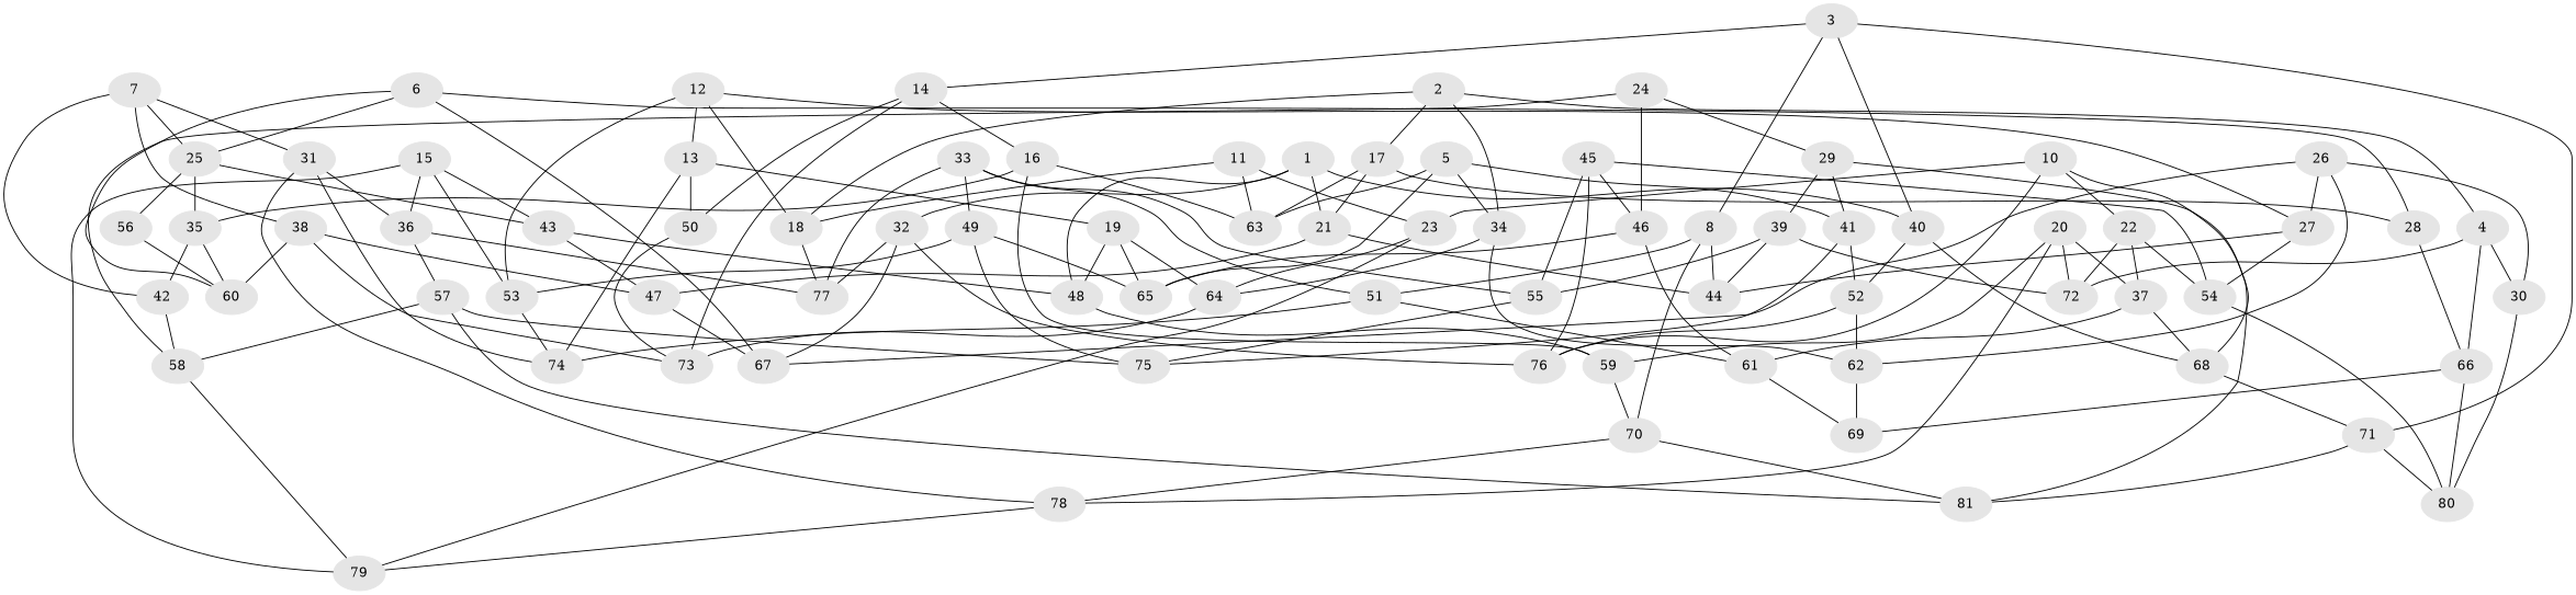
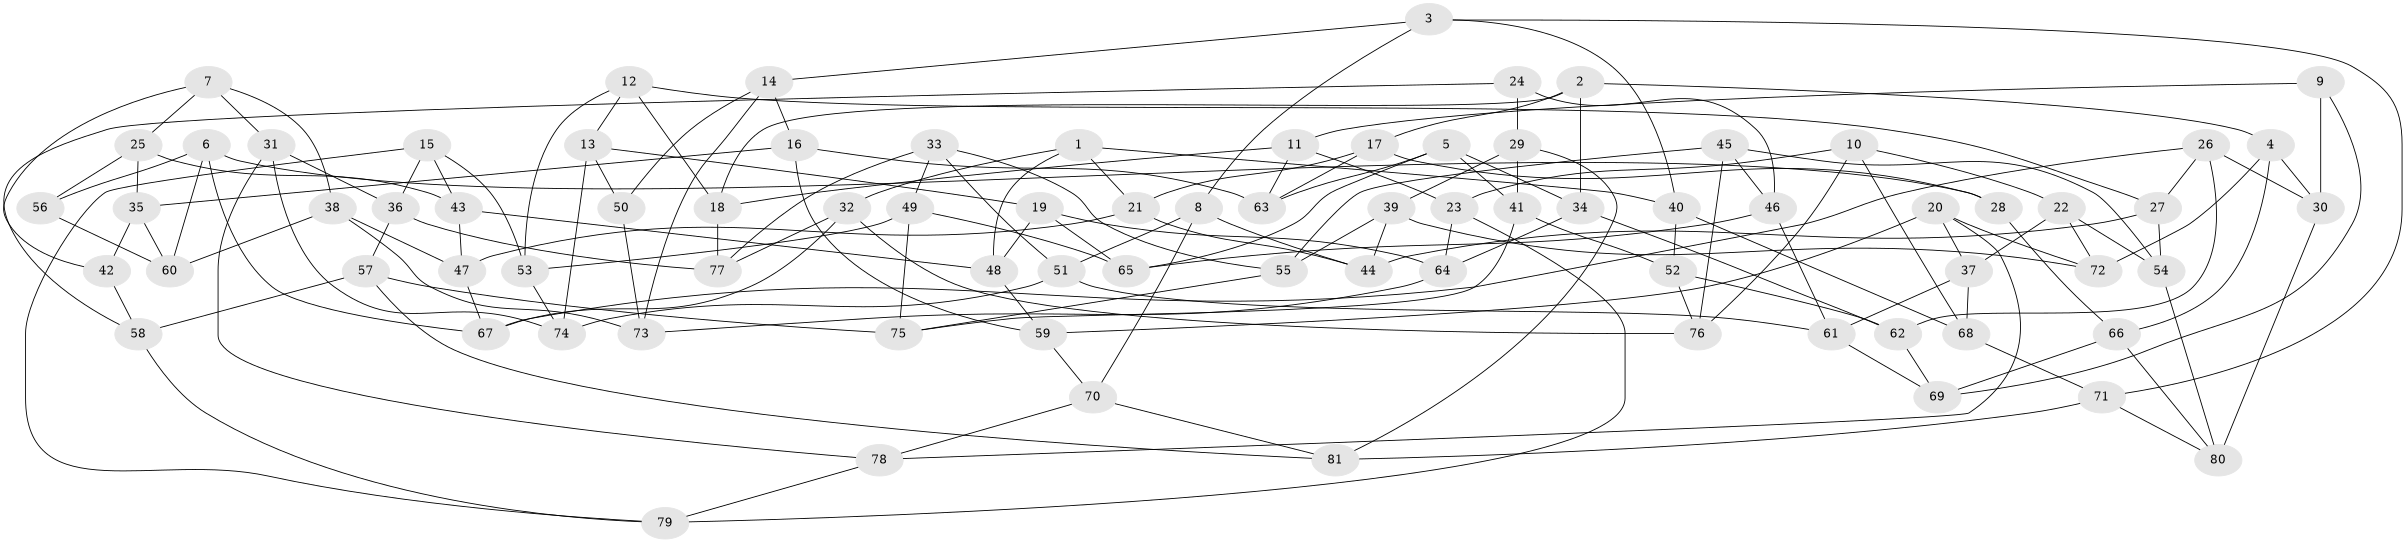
  graph {
    node [color=gray90 style=filled]
    1
    21
    32
    40
    48
    44
    47
    67
    76
    77
    68
    52
    59
    2
    4
    17
    18
    34
    30
    66
    72
    63
    28
    64
    62
    3
    8
    14
    71
    51
    70
    50
    16
    73
    81
    80
    69
    5
    41
    65
    75
    6
    56
    60
    7
    25
    31
    38
    42
    43
    35
    74
    36
    78
    58
    61
+   9
    11
    23
    10
    22
    37
    54
    79
    12
    13
    27
    53
    19
    15
    57
    20
    24
    29
    46
    39
    26
    55
    33
    49
    45
    1 -- 21
    1 -- 32
    1 -- 40
    1 -- 48
    21 -- 44
    21 -- 47
    32 -- 67
    32 -- 76
    32 -- 77
    40 -- 68
    40 -- 52
    48 -- 59
    47 -- 67
    68 -- 71
    52 -- 76
    52 -- 62
    59 -- 70
    2 -- 4
    2 -- 17
    2 -- 18
    2 -- 34
    4 -- 30
    4 -- 66
    4 -- 72
    17 -- 21
    17 -- 63
    17 -- 28
    18 -- 77
    34 -- 64
    34 -- 62
    30 -- 80
    66 -- 80
    66 -- 69
    28 -- 66
    64 -- 73
    62 -- 69
    3 -- 40
    3 -- 8
    3 -- 14
    3 -- 71
    8 -- 44
    8 -- 51
    8 -- 70
    14 -- 50
    14 -- 16
    14 -- 73
    71 -- 81
    71 -- 80
    51 -- 74
    51 -- 61
    70 -- 81
    70 -- 78
    50 -- 73
    16 -- 59
    16 -- 63
    16 -- 35
    5 -- 34
    5 -- 63
    5 -- 41
    5 -- 65
    41 -- 52
    41 -- 75
    6 -- 67
    6 -- 28
-   6 -- 25
+   6 -- 56
    6 -- 60
    56 -- 60
    7 -- 25
    7 -- 31
    7 -- 38
    7 -- 42
    25 -- 56
    25 -- 43
    25 -- 35
    31 -- 74
    31 -- 36
    31 -- 78
    38 -- 47
    38 -- 73
    38 -- 60
    42 -- 58
    43 -- 48
    43 -- 47
    35 -- 60
    35 -- 42
    36 -- 77
    36 -- 57
    78 -- 79
    58 -- 79
    61 -- 69
+   9 -- 30
+   9 -- 69
+   9 -- 11
    11 -- 18
    11 -- 63
    11 -- 23
    23 -- 64
    23 -- 79
    10 -- 76
    10 -- 68
    10 -- 23
    10 -- 22
    22 -- 72
    22 -- 37
    22 -- 54
    37 -- 68
    37 -- 61
    54 -- 80
    12 -- 18
    12 -- 13
    12 -- 27
    12 -- 53
    13 -- 50
    13 -- 74
    13 -- 19
    27 -- 44
    27 -- 54
    53 -- 74
    19 -- 48
    19 -- 64
    19 -- 65
    15 -- 43
    15 -- 36
    15 -- 79
    15 -- 53
    57 -- 81
    57 -- 75
    57 -- 58
    20 -- 59
    20 -- 72
    20 -- 78
    20 -- 37
    24 -- 58
    24 -- 29
    24 -- 46
    29 -- 81
    29 -- 41
    29 -- 39
    46 -- 65
    46 -- 61
    39 -- 44
    39 -- 72
    39 -- 55
    26 -- 67
    26 -- 30
    26 -- 62
    26 -- 27
    55 -- 75
    33 -- 77
    33 -- 51
    33 -- 55
    33 -- 49
    49 -- 65
    49 -- 75
    49 -- 53
    45 -- 76
    45 -- 54
    45 -- 46
    45 -- 55
  }
